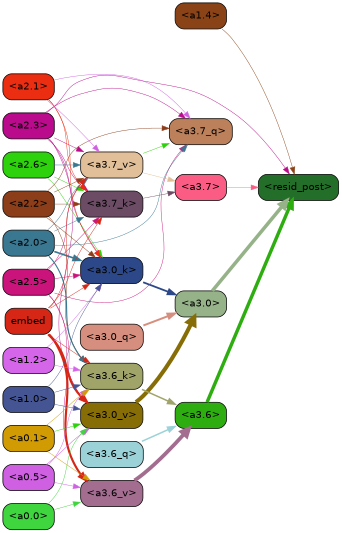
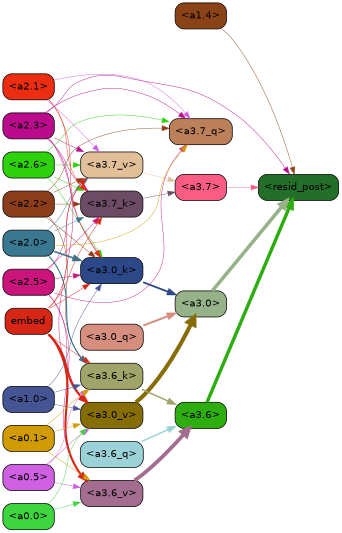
  strict digraph {
    rankdir=LR
    splines=true
    node [color=black fontname=Helvetica shape=box style="filled, rounded"]
    edge [color="#b90b8b" penwidth=0.6]
    "<a3.7>" [fillcolor="#fa5c84"]
    "<resid_post>" [fillcolor="#236e28"]
    "<a3.6>" [fillcolor="#2dad0f"]
    "<a3.0>" [fillcolor="#96b288"]
    "<a2.3>" [fillcolor="#b90b8b"]
    "<a3.7_q>" [fillcolor="#bc805b"]
    "<a3.7_k>" [fillcolor="#6c4c65"]
    "<a3.0_k>" [fillcolor="#2c4889"]
    "<a3.7_v>" [fillcolor="#e1bf99"]
    "<a3.0_v>" [fillcolor="#876d05"]
    "<a1.4>" [fillcolor="#8a4317"]
    "<a3.6_q>" [fillcolor="#9bd2d8"]
    "<a3.0_q>" [fillcolor="#d68f7e"]
    "<a3.6_k>" [fillcolor="#a0a469"]
    "<a3.6_v>" [fillcolor="#a36d90"]
    "<a2.6>" [fillcolor="#2dd20c"]
    "<a2.5>" [fillcolor="#cb137c"]
    "<a2.2>" [fillcolor="#8c3d19"]
    "<a2.1>" [fillcolor="#eb2d11"]
    "<a2.0>" [fillcolor="#3a7891"]
    embed [fillcolor="#d62615"]
-   "<a1.2>" [fillcolor="#d666e9"]
    "<a1.0>" [fillcolor="#455594"]
    "<a0.5>" [fillcolor="#cf60e2"]
    "<a0.1>" [fillcolor="#d19b04"]
    "<a0.0>" [fillcolor="#3fd53e"]
    "<a3.7>" -> "<resid_post>" [color="#fa5c84"]
    "<a3.6>" -> "<resid_post>" [color="#2dad0f" penwidth=4.753257989883423]
    "<a3.0>" -> "<resid_post>" [color="#96b288" penwidth=4.90053927898407]
    "<a2.3>" -> "<resid_post>"
    "<a2.3>" -> "<a3.7_q>"
    "<a2.3>" -> "<a3.7_k>"
    "<a2.3>" -> "<a3.0_k>"
    "<a2.3>" -> "<a3.7_v>"
    "<a2.3>" -> "<a3.0_v>"
    "<a3.7_k>" -> "<a3.7>" [color="#6c4c65"]
    "<a3.0_k>" -> "<a3.0>" [color="#2c4889" penwidth=2.476402521133423]
    "<a3.7_v>" -> "<a3.7>" [color="#e1bf99"]
    "<a3.0_v>" -> "<a3.0>" [color="#876d05" penwidth=5.652270674705505]
    "<a1.4>" -> "<resid_post>" [color="#8a4317"]
    "<a3.6_q>" -> "<a3.6>" [color="#9bd2d8" penwidth=2.091020345687866]
    "<a3.0_q>" -> "<a3.0>" [color="#d68f7e" penwidth=2.7421876192092896]
    "<a3.6_k>" -> "<a3.6>" [color="#a0a469" penwidth=2.048597991466522]
    "<a3.6_v>" -> "<a3.6>" [color="#a36d90" penwidth=5.2550448179244995]
-   "<a3.7_v>" -> "<a3.7_q>" [color="#2dd20c"]
+   "<a2.6>" -> "<a3.7_q>" [color="#2dd20c"]
    "<a2.6>" -> "<a3.7_k>" [color="#2dd20c"]
    "<a2.6>" -> "<a3.0_k>" [color="#2dd20c"]
-   "<a2.6>" -> "<a3.7_v>" [color="#3a7891"]
+   "<a2.6>" -> "<a3.7_v>" [color="#2dd20c"]
    "<a2.5>" -> "<a3.7_q>" [color="#cb137c"]
    "<a2.5>" -> "<a3.7_k>" [color="#cb137c"]
    "<a2.5>" -> "<a3.0_k>" [color="#cb137c"]
    "<a2.5>" -> "<a3.7_v>" [color="#cb137c"]
    "<a2.5>" -> "<a3.0_v>" [color="#cb137c"]
    "<a2.5>" -> "<a3.6_v>" [color="#cb137c"]
    "<a2.2>" -> "<a3.7_q>" [color="#8c3d19"]
    "<a2.2>" -> "<a3.7_k>" [color="#8c3d19"]
    "<a2.2>" -> "<a3.0_k>" [color="#8c3d19"]
    "<a2.2>" -> "<a3.7_v>" [color="#8c3d19"]
    "<a2.2>" -> "<a3.6_k>" [color="#8c3d19"]
    "<a2.1>" -> "<a3.7_q>" [color="#cf60e2"]
    "<a2.1>" -> "<a3.7_k>" [color="#eb2d11"]
    "<a2.1>" -> "<a3.0_k>" [color="#eb2d11"]
    "<a2.1>" -> "<a3.7_v>" [color="#cf60e2"]
-   "<a2.0>" -> "<a3.7_q>" [color="#3a7891"]
+   "<a2.0>" -> "<a3.7_q>" [color="#d19b04"]
    "<a2.0>" -> "<a3.7_k>" [color="#3a7891"]
    "<a2.0>" -> "<a3.0_k>" [color="#3a7891" penwidth=2.2635570764541626]
    "<a2.0>" -> "<a3.7_v>" [color="#3a7891"]
    "<a2.0>" -> "<a3.6_k>" [color="#3a7891" penwidth=1.5290023684501648]
    embed -> "<a3.7_k>" [color="#d62615"]
    embed -> "<a3.0_k>" [color="#d62615"]
    embed -> "<a3.7_v>" [color="#d62615"]
    embed -> "<a3.0_v>" [color="#d62615" penwidth=2.972973108291626]
    embed -> "<a3.6_k>" [color="#d62615"]
    embed -> "<a3.6_v>" [color="#d62615" penwidth=2.9556376338005066]
-   "<a1.2>" -> "<a3.0_k>" [color="#d666e9"]
-   "<a1.2>" -> "<a3.6_k>" [color="#d666e9"]
    "<a1.0>" -> "<a3.0_k>" [color="#455594"]
    "<a1.0>" -> "<a3.0_v>" [color="#455594"]
    "<a1.0>" -> "<a3.6_k>" [color="#455594"]
    "<a0.5>" -> "<a3.0_v>" [color="#cf60e2" penwidth=0.6790935099124908]
    "<a0.5>" -> "<a3.6_k>" [color="#cf60e2"]
    "<a0.5>" -> "<a3.6_v>" [color="#cf60e2"]
-   "<a0.1>" -> "<a3.0_v>" [color="#2dd20c"]
+   "<a0.1>" -> "<a3.0_v>" [color="#d19b04"]
    "<a0.1>" -> "<a3.6_k>" [color="#d19b04"]
    "<a0.1>" -> "<a3.6_v>" [color="#d19b04"]
    "<a0.0>" -> "<a3.0_v>" [color="#3fd53e"]
    "<a0.0>" -> "<a3.6_v>" [color="#3fd53e"]
  }
